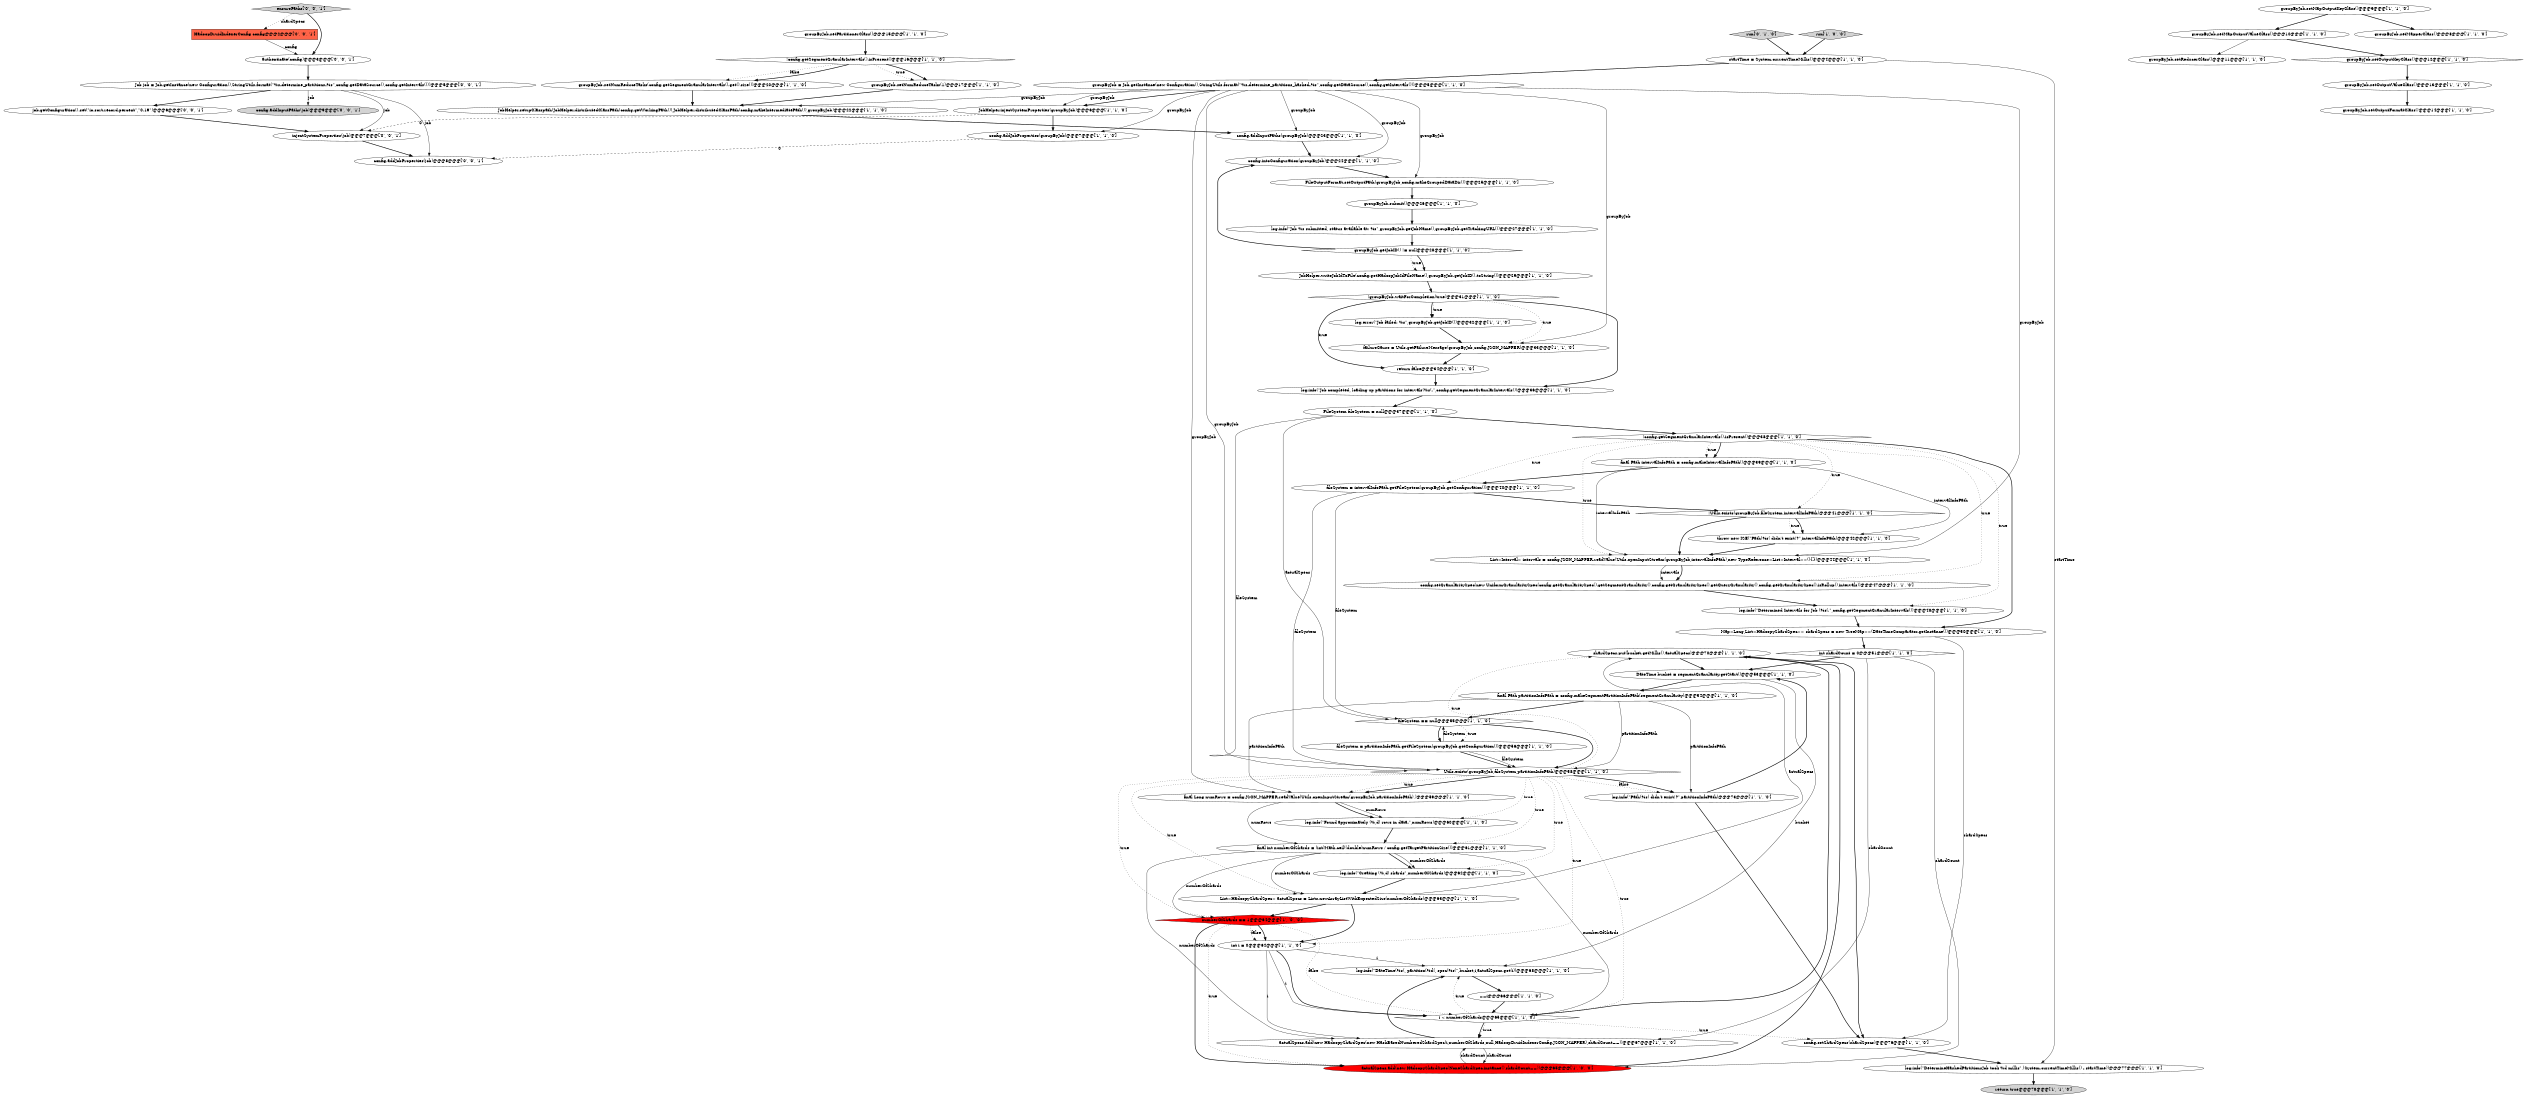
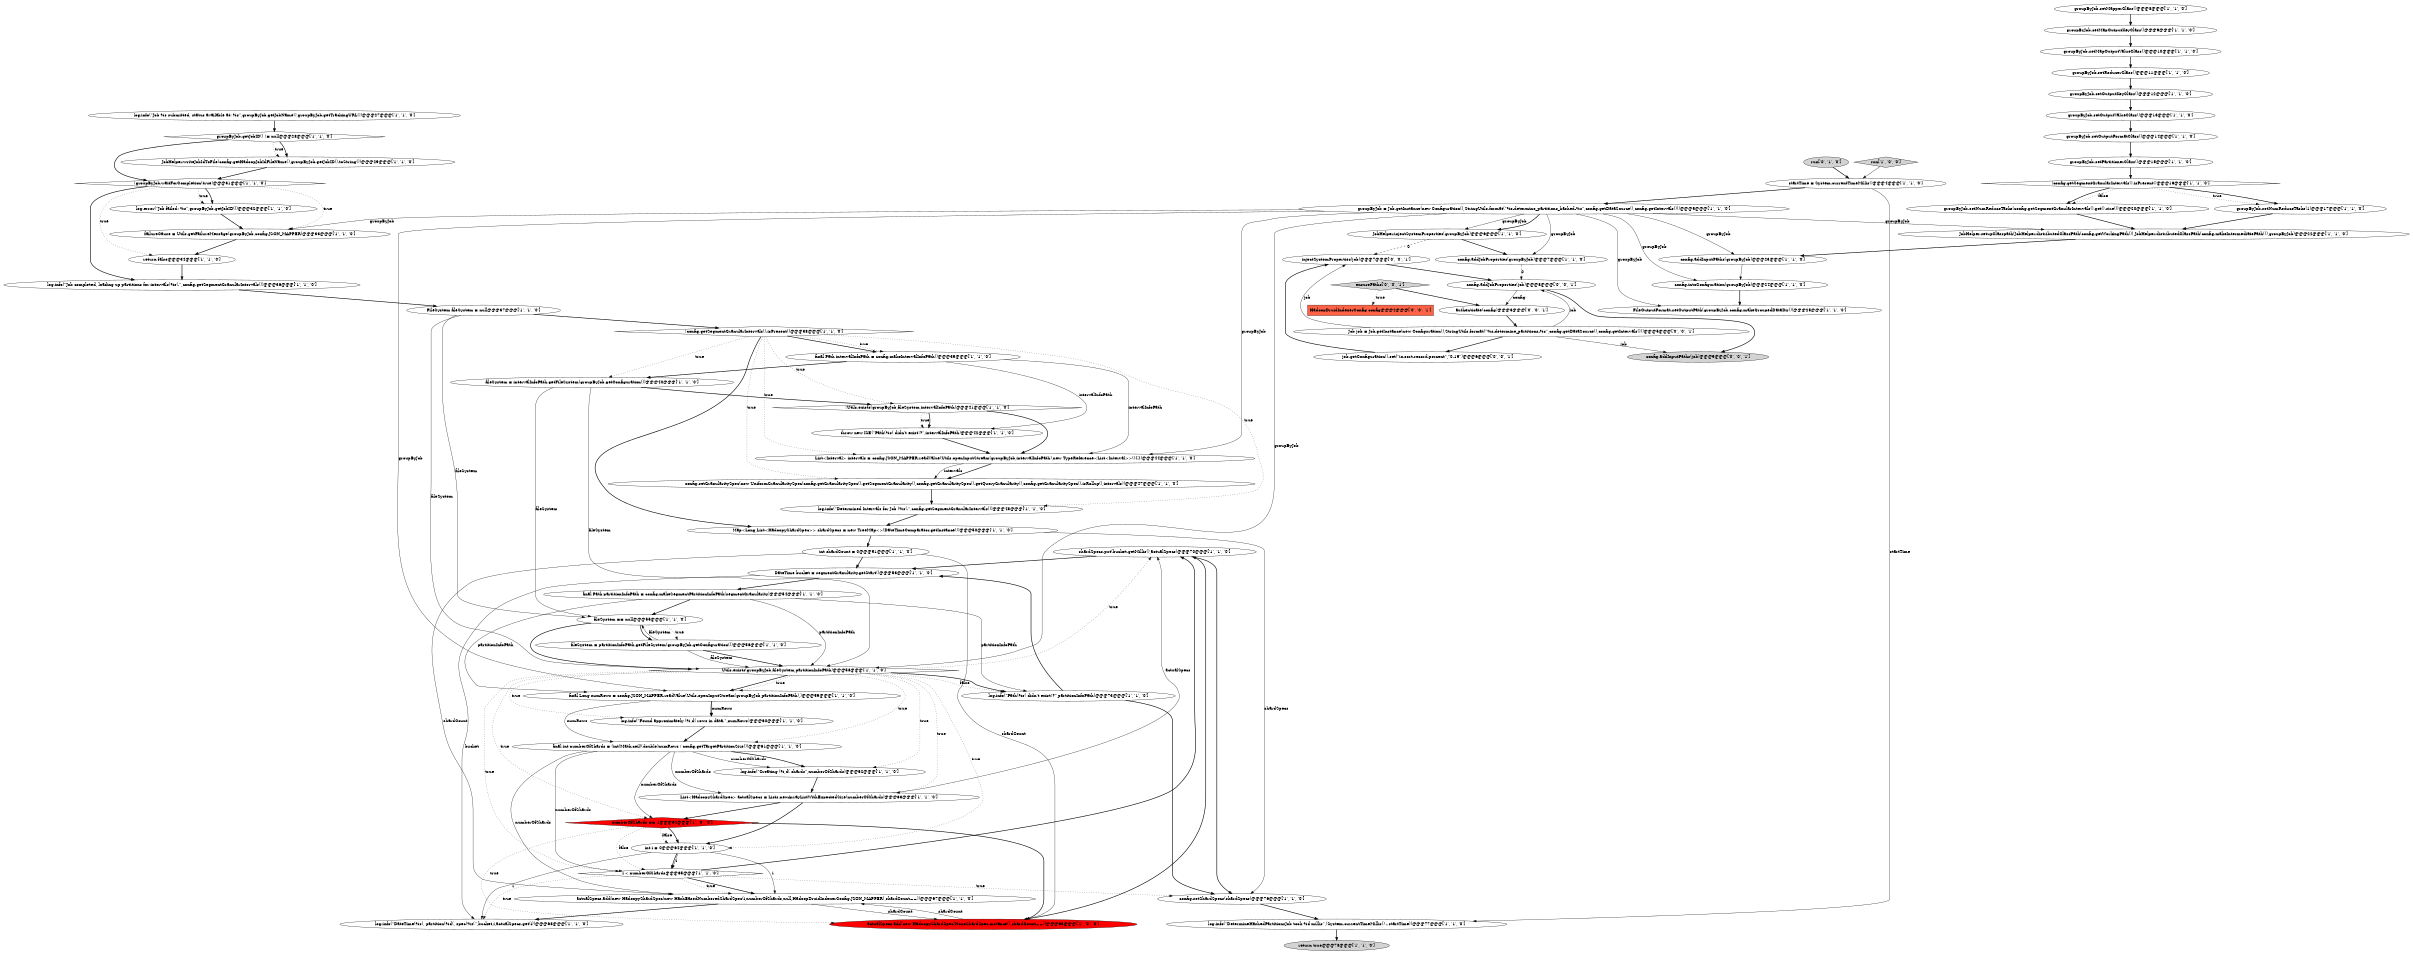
  digraph {
    node [fillcolor=white shape=ellipse style=filled]
    edge [style=bold]
    n1 [label="shardSpecs.put(bucket.getMillis(),actualSpecs)@@@70@@@['1', '1', '0']"]
    n2 [label="config.setShardSpecs(shardSpecs)@@@76@@@['1', '1', '0']"]
    n3 [label="DateTime bucket = segmentGranularity.getStart()@@@53@@@['1', '1', '0']"]
    n4 [label="log.info(\"DetermineHashedPartitionsJob took %d millis\",(System.currentTimeMillis() - startTime))@@@77@@@['1', '1', '0']"]
    n5 [label="log.info(\"DateTime(%s(, partition(%d(, spec(%s(\",bucket,i,actualSpecs.get(i))@@@68@@@['1', '1', '0']"]
    n6 [label="final Path partitionInfoPath = config.makeSegmentPartitionInfoPath(segmentGranularity)@@@54@@@['1', '1', '0']"]
    n7 [fillcolor=lightgray label="return true@@@78@@@['1', '1', '0']"]
    n8 [label="!groupByJob.waitForCompletion(true)@@@31@@@['1', '1', '0']" shape=diamond]
    n9 [label="failureCause = Utils.getFailureMessage(groupByJob,config.JSON_MAPPER)@@@33@@@['1', '1', '0']"]
    n10 [label="log.info(\"Job completed, loading up partitions for intervals(%s(.\",config.getSegmentGranularIntervals())@@@36@@@['1', '1', '0']"]
    n11 [label="log.error(\"Job failed: %s\",groupByJob.getJobID())@@@32@@@['1', '1', '0']"]
    n12 [label="return false@@@34@@@['1', '1', '0']"]
    n13 [label="FileSystem fileSystem = null@@@37@@@['1', '1', '0']"]
    n14 [label="Utils.exists(groupByJob,fileSystem,partitionInfoPath)@@@58@@@['1', '1', '0']" shape=diamond]
    n15 [label="int i = 0@@@64@@@['1', '1', '0']"]
    n16 [fillcolor=red label="numberOfShards == 1@@@64@@@['1', '0', '0']" shape=diamond]
    n17 [label="i < numberOfShards@@@65@@@['1', '1', '0']" shape=diamond]
    n18 [label="final Long numRows = config.JSON_MAPPER.readValue(Utils.openInputStream(groupByJob,partitionInfoPath),)@@@59@@@['1', '1', '0']"]
    n19 [label="final int numberOfShards = (int)Math.ceil((double)numRows / config.getTargetPartitionSize())@@@61@@@['1', '1', '0']"]
    n20 [label="log.info(\"Creating (%,d( shards\",numberOfShards)@@@62@@@['1', '1', '0']"]
    n21 [label="log.info(\"Path(%s( didn't exist!?\",partitionInfoPath)@@@73@@@['1', '1', '0']"]
    n22 [label="log.info(\"Found approximately (%,d( rows in data.\",numRows)@@@60@@@['1', '1', '0']"]
    n23 [label="List<HadoopyShardSpec> actualSpecs = Lists.newArrayListWithExpectedSize(numberOfShards)@@@63@@@['1', '1', '0']"]
    n24 [label="actualSpecs.add(new HadoopyShardSpec(new HashBasedNumberedShardSpec(i,numberOfShards,null,HadoopDruidIndexerConfig.JSON_MAPPER),shardCount++))@@@67@@@['1', '1', '0']"]
    n25 [fillcolor=red label="actualSpecs.add(new HadoopyShardSpec(NoneShardSpec.instance(),shardCount++))@@@65@@@['1', '0', '0']"]
-   n26 [label="int shardCount = 0@@@51@@@['1', '1', '0']" shape=diamond]
+   n26 [label="int shardCount = 0@@@51@@@['1', '1', '0']"]
    n27 [fillcolor=tomato label="HadoopDruidIndexerConfig config@@@2@@@['0', '0', '1']" shape=box]
    n28 [label="authenticate(config)@@@3@@@['0', '0', '1']"]
    n29 [label="Job job = Job.getInstance(new Configuration(),StringUtils.format(\"%s-determine_partitions-%s\",config.getDataSource(),config.getIntervals()))@@@5@@@['0', '0', '1']"]
    n30 [label="!config.getSegmentGranularIntervals().isPresent()@@@38@@@['1', '1', '0']" shape=diamond]
    n31 [label="!Utils.exists(groupByJob,fileSystem,intervalInfoPath)@@@41@@@['1', '1', '0']" shape=diamond]
    n32 [label="log.info(\"Determined Intervals for Job (%s(.\",config.getSegmentGranularIntervals())@@@48@@@['1', '1', '0']"]
    n33 [label="Map<Long,List<HadoopyShardSpec>> shardSpecs = new TreeMap<>(DateTimeComparator.getInstance())@@@50@@@['1', '1', '0']"]
    n34 [label="List<Interval> intervals = config.JSON_MAPPER.readValue(Utils.openInputStream(groupByJob,intervalInfoPath),new TypeReference<List<Interval>>(){})@@@44@@@['1', '1', '0']"]
    n35 [label="fileSystem = intervalInfoPath.getFileSystem(groupByJob.getConfiguration())@@@40@@@['1', '1', '0']"]
    n36 [label="config.setGranularitySpec(new UniformGranularitySpec(config.getGranularitySpec().getSegmentGranularity(),config.getGranularitySpec().getQueryGranularity(),config.getGranularitySpec().isRollup(),intervals))@@@47@@@['1', '1', '0']"]
    n37 [label="final Path intervalInfoPath = config.makeIntervalInfoPath()@@@39@@@['1', '1', '0']"]
    n38 [label="throw new ISE(\"Path(%s( didn't exist!?\",intervalInfoPath)@@@42@@@['1', '1', '0']"]
-   n39 [label="fileSystem == null@@@55@@@['1', '1', '0']" shape=diamond]
+   n39 [label="fileSystem == null@@@55@@@['1', '1', '0']"]
    n40 [label="injectSystemProperties(job)@@@7@@@['0', '0', '1']"]
    n41 [label="config.addJobProperties(job)@@@8@@@['0', '0', '1']"]
    n42 [fillcolor=lightgray label="config.addInputPaths(job)@@@9@@@['0', '0', '1']"]
    n43 [label="JobHelper.injectSystemProperties(groupByJob)@@@6@@@['1', '1', '0']"]
    n44 [label="config.addJobProperties(groupByJob)@@@7@@@['1', '1', '0']"]
-   n45 [label="++i@@@66@@@['1', '1', '0']"]
    n46 [label="startTime = System.currentTimeMillis()@@@4@@@['1', '1', '0']"]
    n47 [label="groupByJob = Job.getInstance(new Configuration(),StringUtils.format(\"%s-determine_partitions_hashed-%s\",config.getDataSource(),config.getIntervals()))@@@5@@@['1', '1', '0']"]
    n48 [label="config.intoConfiguration(groupByJob)@@@24@@@['1', '1', '0']"]
    n49 [label="FileOutputFormat.setOutputPath(groupByJob,config.makeGroupedDataDir())@@@25@@@['1', '1', '0']"]
    n50 [label="JobHelper.setupClasspath(JobHelper.distributedClassPath(config.getWorkingPath()),JobHelper.distributedClassPath(config.makeIntermediatePath()),groupByJob)@@@22@@@['1', '1', '0']"]
    n51 [label="config.addInputPaths(groupByJob)@@@23@@@['1', '1', '0']"]
    n52 [label="!config.getSegmentGranularIntervals().isPresent()@@@16@@@['1', '1', '0']" shape=diamond]
    n53 [label="groupByJob.setNumReduceTasks(1)@@@17@@@['1', '1', '0']"]
    n54 [label="groupByJob.setNumReduceTasks(config.getSegmentGranularIntervals().get().size())@@@20@@@['1', '1', '0']"]
    n55 [label="groupByJob.setMapOutputValueClass()@@@10@@@['1', '1', '0']"]
    n56 [label="groupByJob.setReducerClass()@@@11@@@['1', '1', '0']"]
-   n57 [label="groupByJob.setOutputKeyClass()@@@12@@@['1', '1', '0']" shape=diamond]
+   n57 [label="groupByJob.setOutputKeyClass()@@@12@@@['1', '1', '0']"]
    n58 [label="groupByJob.setOutputValueClass()@@@13@@@['1', '1', '0']"]
    n59 [label="groupByJob.setOutputFormatClass()@@@14@@@['1', '1', '0']"]
    n60 [label="groupByJob.setPartitionerClass()@@@15@@@['1', '1', '0']"]
    n61 [label="groupByJob.setMapperClass()@@@8@@@['1', '1', '0']"]
    n62 [label="groupByJob.setMapOutputKeyClass()@@@9@@@['1', '1', '0']"]
    n63 [label="fileSystem = partitionInfoPath.getFileSystem(groupByJob.getConfiguration())@@@56@@@['1', '1', '0']"]
-   n64 [label="groupByJob.submit()@@@26@@@['1', '1', '0']"]
    n65 [label="job.getConfiguration().set(\"io.sort.record.percent\",\"0.19\")@@@6@@@['0', '0', '1']"]
    n66 [fillcolor=lightgray label="run['1', '0', '0']" shape=diamond]
-   n67 [fillcolor=lightgray label="run['0', '1', '0']" shape=diamond]
+   n67 [fillcolor=lightgray label="run['0', '1', '0']"]
    n68 [label="log.info(\"Job %s submitted, status available at: %s\",groupByJob.getJobName(),groupByJob.getTrackingURL())@@@27@@@['1', '1', '0']"]
    n69 [label="groupByJob.getJobID() != null@@@28@@@['1', '1', '0']" shape=diamond]
    n70 [label="JobHelper.writeJobIdToFile(config.getHadoopJobIdFileName(),groupByJob.getJobID().toString())@@@29@@@['1', '1', '0']"]
    n71 [fillcolor=lightgray label="ensurePaths['0', '0', '1']" shape=diamond]
    n1 -> n2
    n1 -> n3
    n2 -> n4
    n3 -> n5 [label=bucket style=solid]
    n3 -> n6
    n4 -> n7
-   n5 -> n45
    n6 -> n14 [label=partitionInfoPath style=solid]
    n6 -> n18 [label=partitionInfoPath style=solid]
    n6 -> n21 [label=partitionInfoPath style=solid]
    n6 -> n39
    n8 -> n9 [label=true style=dotted]
    n8 -> n10
    n8 -> n11
    n8 -> n11 [label=true style=dotted]
-   n8 -> n12 [label=true]
+   n8 -> n12 [label=true style=dotted]
    n9 -> n12
    n10 -> n13
    n11 -> n9
    n12 -> n10
    n13 -> n14 [label=fileSystem style=solid]
    n13 -> n30
-   n13 -> n39 [label=actualSpecs style=solid]
+   n13 -> n39 [label=fileSystem style=solid]
    n14 -> n1 [label=true style=dotted]
    n14 -> n15 [label=true style=dotted]
    n14 -> n16 [label=true style=dotted]
    n14 -> n17 [label=true style=dotted]
    n14 -> n18
    n14 -> n18 [label=true style=dotted]
    n14 -> n19 [label=true style=dotted]
    n14 -> n20 [label=true style=dotted]
    n14 -> n21 [label=false style=dotted]
    n14 -> n21
    n14 -> n22 [label=true style=dotted]
    n14 -> n23 [label=true style=dotted]
    n15 -> n5 [label=i style=solid]
    n15 -> n17
    n15 -> n17 [label=i style=solid]
    n15 -> n24 [label=i style=solid]
    n16 -> n15
    n16 -> n15 [label=false style=dotted]
    n16 -> n17 [label=false style=dotted]
    n16 -> n25
    n16 -> n25 [label=true style=dotted]
    n17 -> n1
    n17 -> n2 [label=true style=dotted]
    n17 -> n5 [label=true style=dotted]
    n17 -> n24
    n17 -> n24 [label=true style=dotted]
    n18 -> n19 [label=numRows style=solid]
    n18 -> n22 [label=numRows style=solid]
    n18 -> n22
    n19 -> n16 [label=numberOfShards style=solid]
    n19 -> n17 [label=numberOfShards style=solid]
    n19 -> n20
    n19 -> n20 [label=numberOfShards style=solid]
    n19 -> n23 [label=numberOfShards style=solid]
    n19 -> n24 [label=numberOfShards style=solid]
    n20 -> n23
    n21 -> n2
    n21 -> n3
    n22 -> n19
    n23 -> n1 [label=actualSpecs style=solid]
    n23 -> n15
    n23 -> n16
    n24 -> n5
    n24 -> n25 [label=shardCount style=solid]
    n25 -> n1
    n25 -> n24 [label=shardCount style=solid]
    n26 -> n3
    n26 -> n24 [label=shardCount style=solid]
    n26 -> n25 [label=shardCount style=solid]
-   n27 -> n28 [label=config style=solid]
+   n41 -> n28 [label=config style=solid]
    n28 -> n29
    n29 -> n40 [label=job style=solid]
    n29 -> n41 [label=job style=solid]
    n29 -> n42 [label=job style=solid]
    n29 -> n65
    n30 -> n31 [label=true style=dotted]
    n30 -> n32 [label=true style=dotted]
    n30 -> n33
    n30 -> n34 [label=true style=dotted]
    n30 -> n35 [label=true style=dotted]
    n30 -> n36 [label=true style=dotted]
    n30 -> n37
    n30 -> n37 [label=true style=dotted]
    n31 -> n34
    n31 -> n38 [label=true style=dotted]
    n31 -> n38
    n32 -> n33
    n33 -> n2 [label=shardSpecs style=solid]
    n33 -> n26
    n34 -> n36
    n34 -> n36 [label=intervals style=solid]
    n35 -> n14 [label=fileSystem style=solid]
    n35 -> n31
    n35 -> n39 [label=fileSystem style=solid]
    n36 -> n32
    n37 -> n34 [label=intervalInfoPath style=solid]
    n37 -> n35
    n37 -> n38 [label=intervalInfoPath style=solid]
    n38 -> n34
    n39 -> n14
    n39 -> n63 [label=true style=dotted]
    n39 -> n63
    n40 -> n41
+   n41 -> n42
    n43 -> n40 [label=0 style=dashed]
    n43 -> n44
    n44 -> n41 [label=0 style=dashed]
-   n45 -> n17
    n46 -> n4 [label=startTime style=solid]
    n46 -> n47
    n47 -> n9 [label=groupByJob style=solid]
    n47 -> n14 [label=groupByJob style=solid]
    n47 -> n18 [label=groupByJob style=solid]
    n47 -> n34 [label=groupByJob style=solid]
    n47 -> n43 [label=groupByJob style=solid]
    n47 -> n43
    n47 -> n44 [label=groupByJob style=solid]
    n47 -> n48 [label=groupByJob style=solid]
    n47 -> n49 [label=groupByJob style=solid]
    n47 -> n50 [label=groupByJob style=solid]
    n47 -> n51 [label=groupByJob style=solid]
    n48 -> n49
-   n49 -> n64
    n50 -> n51
-   n51 -> n48
+   n51 -> n48 [style=solid]
    n52 -> n53
    n52 -> n53 [label=true style=dotted]
    n52 -> n54 [label=false style=dotted]
    n52 -> n54
    n53 -> n50
    n54 -> n50
-   n55 -> n56 [style=solid]
-   n55 -> n57
+   n55 -> n56
+   n56 -> n57
    n57 -> n58
    n58 -> n59
+   n59 -> n60
    n60 -> n52
-   n62 -> n61
+   n61 -> n62
    n62 -> n55
    n63 -> n14
    n63 -> n14 [label=fileSystem style=solid]
    n63 -> n39 [label=fileSystem style=solid]
-   n64 -> n68
    n65 -> n40
-   n66 -> n46
+   n66 -> n46 [style=solid]
    n67 -> n46
    n68 -> n69
-   n69 -> n48
+   n69 -> n8
    n69 -> n70 [label=true style=dotted]
    n69 -> n70
    n70 -> n8
-   n71 -> n27 [label=shardSpecs style=dotted]
+   n71 -> n27 [label=true style=dotted]
    n71 -> n28
  }
